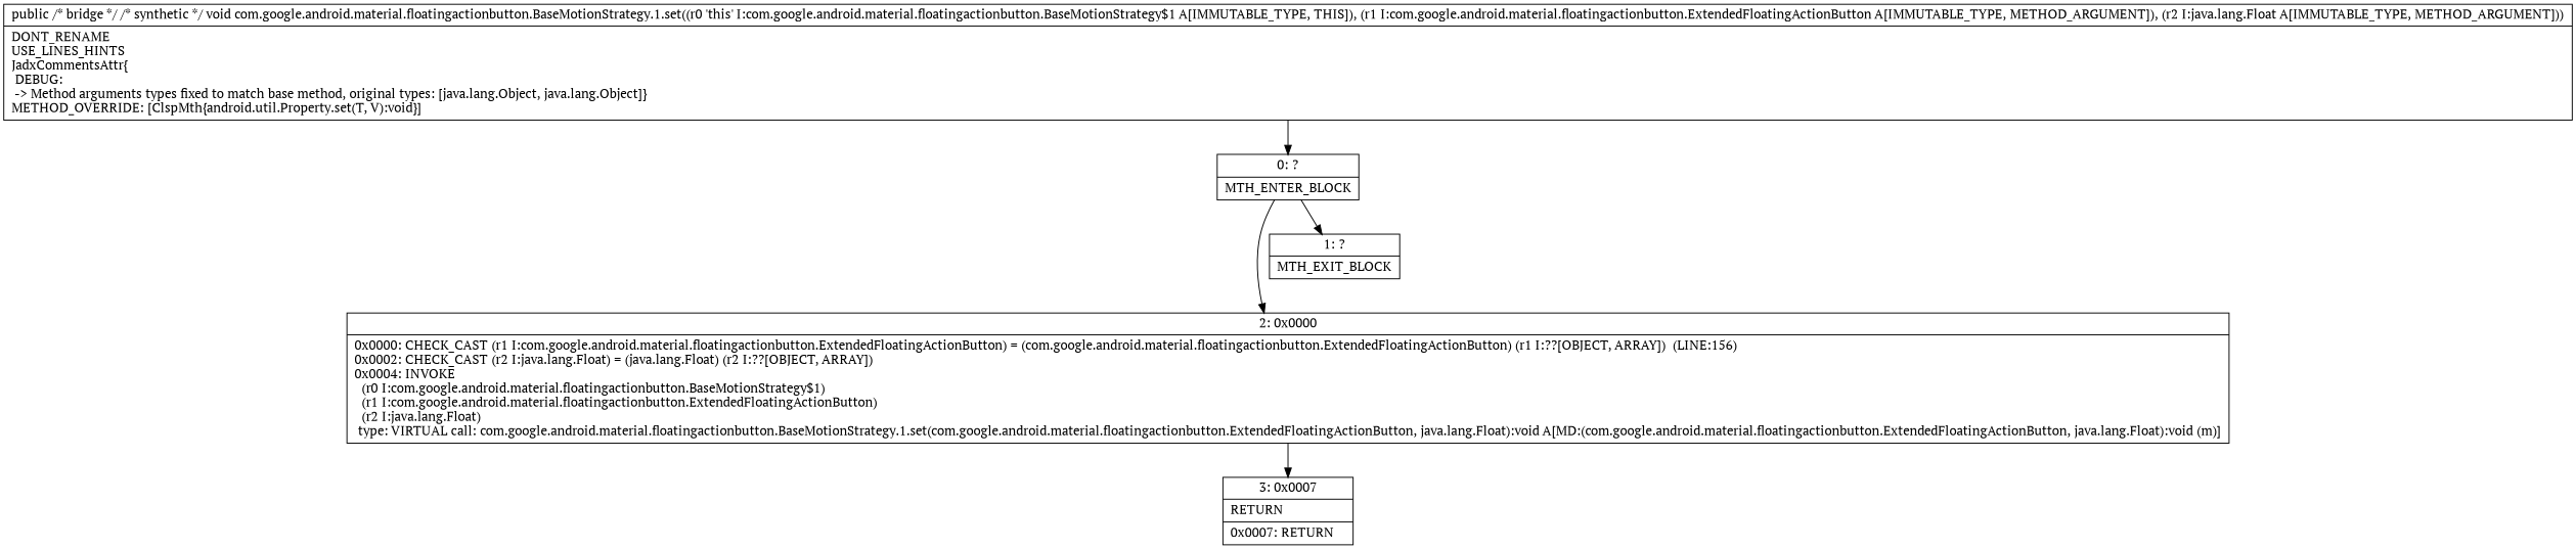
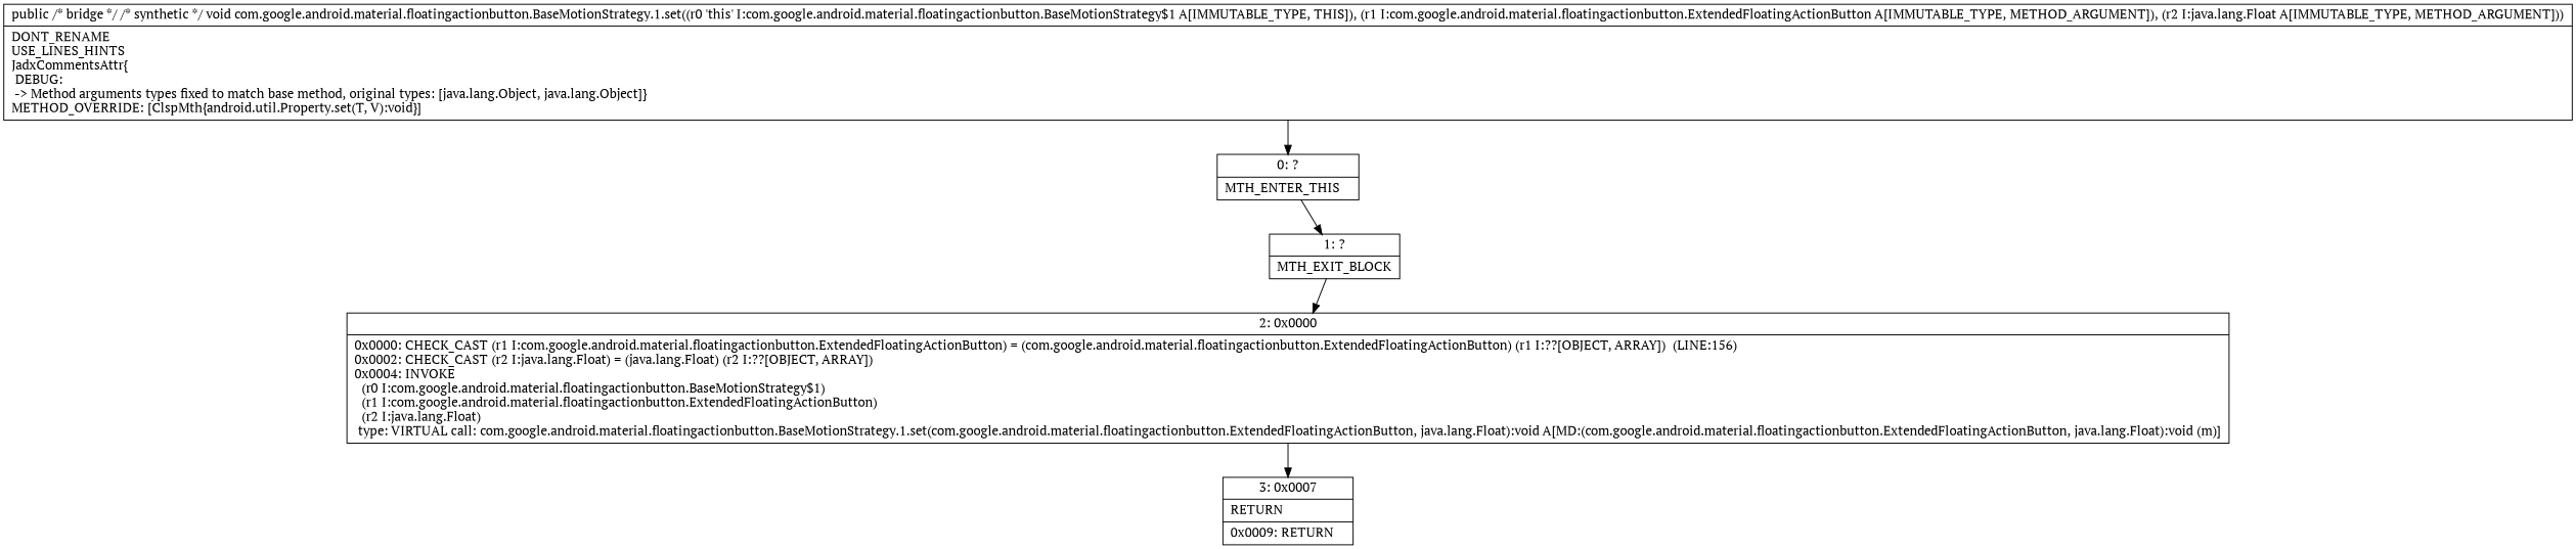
  digraph {
    fontname="PT Serif"
    node [fontname="PT Serif" shape=record]
    edge [fontname="PT Serif"]
-   n1 [label="{0\:\ ?|MTH_ENTER_BLOCK\l}"]
+   n1 [label="{0\:\ ?|MTH_ENTER_THIS\l}"]
    n2 [label="{2\:\ 0x0000|0x0000: CHECK_CAST (r1 I:com.google.android.material.floatingactionbutton.ExtendedFloatingActionButton) = (com.google.android.material.floatingactionbutton.ExtendedFloatingActionButton) (r1 I:??[OBJECT, ARRAY])  (LINE:156)\l0x0002: CHECK_CAST (r2 I:java.lang.Float) = (java.lang.Float) (r2 I:??[OBJECT, ARRAY]) \l0x0004: INVOKE  \l  (r0 I:com.google.android.material.floatingactionbutton.BaseMotionStrategy$1)\l  (r1 I:com.google.android.material.floatingactionbutton.ExtendedFloatingActionButton)\l  (r2 I:java.lang.Float)\l type: VIRTUAL call: com.google.android.material.floatingactionbutton.BaseMotionStrategy.1.set(com.google.android.material.floatingactionbutton.ExtendedFloatingActionButton, java.lang.Float):void A[MD:(com.google.android.material.floatingactionbutton.ExtendedFloatingActionButton, java.lang.Float):void (m)]\l}"]
    n3 [label="{1\:\ ?|MTH_EXIT_BLOCK\l}"]
-   n4 [label="{3\:\ 0x0007|RETURN\l|0x0007: RETURN   \l}"]
+   n4 [label="{3\:\ 0x0007|RETURN\l|0x0009: RETURN   \l}"]
    n5 [label="{public \/* bridge *\/ \/* synthetic *\/ void com.google.android.material.floatingactionbutton.BaseMotionStrategy.1.set((r0 'this' I:com.google.android.material.floatingactionbutton.BaseMotionStrategy$1 A[IMMUTABLE_TYPE, THIS]), (r1 I:com.google.android.material.floatingactionbutton.ExtendedFloatingActionButton A[IMMUTABLE_TYPE, METHOD_ARGUMENT]), (r2 I:java.lang.Float A[IMMUTABLE_TYPE, METHOD_ARGUMENT]))  | DONT_RENAME\lUSE_LINES_HINTS\lJadxCommentsAttr\{\l DEBUG: \l \-\> Method arguments types fixed to match base method, original types: [java.lang.Object, java.lang.Object]\}\lMETHOD_OVERRIDE: [ClspMth\{android.util.Property.set(T, V):void\}]\l}"]
-   n1 -> n2
+   n3 -> n2
    n1 -> n3
    n2 -> n4
    n5 -> n1
  }
